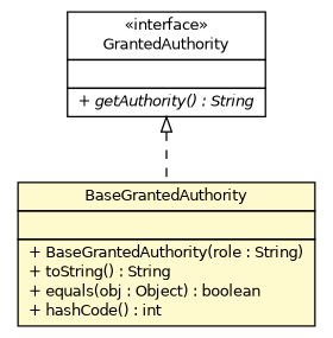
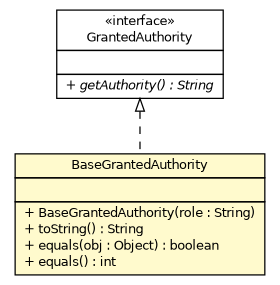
  digraph {
    nodesep=0.25
    ranksep=0.5
    node [fontcolor=black fontname=Helvetica fontsize=10.0 shape=plaintext]
-   n1 [label=<<table title="com.yirendai.oss.lib.security.internal.BaseGrantedAuthority" border="0" cellborder="1" cellspacing="0" cellpadding="2" port="p" bgcolor="lemonChiffon" href="./BaseGrantedAuthority.html"> 		<tr><td><table border="0" cellspacing="0" cellpadding="1"> <tr><td align="center" balign="center"> BaseGrantedAuthority </td></tr> 		</table></td></tr> 		<tr><td><table border="0" cellspacing="0" cellpadding="1"> <tr><td align="left" balign="left">  </td></tr> 		</table></td></tr> 		<tr><td><table border="0" cellspacing="0" cellpadding="1"> <tr><td align="left" balign="left"> + BaseGrantedAuthority(role : String) </td></tr> <tr><td align="left" balign="left"> + toString() : String </td></tr> <tr><td align="left" balign="left"> + equals(obj : Object) : boolean </td></tr> <tr><td align="left" balign="left"> + hashCode() : int </td></tr> 		</table></td></tr> 		</table>>]
+   n1 [label=<<table title="com.yirendai.oss.lib.security.internal.BaseGrantedAuthority" border="0" cellborder="1" cellspacing="0" cellpadding="2" port="p" bgcolor="lemonChiffon" href="./BaseGrantedAuthority.html"> 		<tr><td><table border="0" cellspacing="0" cellpadding="1"> <tr><td align="center" balign="center"> BaseGrantedAuthority </td></tr> 		</table></td></tr> 		<tr><td><table border="0" cellspacing="0" cellpadding="1"> <tr><td align="left" balign="left">  </td></tr> 		</table></td></tr> 		<tr><td><table border="0" cellspacing="0" cellpadding="1"> <tr><td align="left" balign="left"> + BaseGrantedAuthority(role : String) </td></tr> <tr><td align="left" balign="left"> + toString() : String </td></tr> <tr><td align="left" balign="left"> + equals(obj : Object) : boolean </td></tr> <tr><td align="left" balign="left"> + equals() : int </td></tr> 		</table></td></tr> 		</table>>]
    n2 [label=<<table title="org.springframework.security.core.GrantedAuthority" border="0" cellborder="1" cellspacing="0" cellpadding="2" port="p" href="http://java.sun.com/j2se/1.4.2/docs/api/org/springframework/security/core/GrantedAuthority.html"> 		<tr><td><table border="0" cellspacing="0" cellpadding="1"> <tr><td align="center" balign="center"> &#171;interface&#187; </td></tr> <tr><td align="center" balign="center"> GrantedAuthority </td></tr> 		</table></td></tr> 		<tr><td><table border="0" cellspacing="0" cellpadding="1"> <tr><td align="left" balign="left">  </td></tr> 		</table></td></tr> 		<tr><td><table border="0" cellspacing="0" cellpadding="1"> <tr><td align="left" balign="left"><font face="Helvetica-Oblique" point-size="10.0"> + getAuthority() : String </font></td></tr> 		</table></td></tr> 		</table>>]
    n2 -> n1 [arrowtail=empty dir=back fontname=Helvetica fontsize=10 headport=p labelfontname=Helvetica labelfontsize=10 style=dashed tailport=p]
  }
